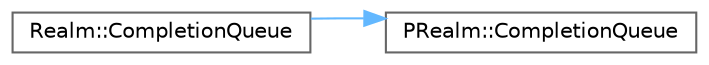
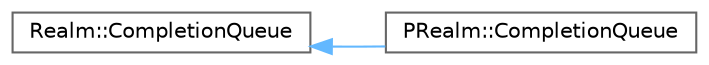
  digraph {
    rankdir=LR
    node [color=grey40 fillcolor=white fontname=Helvetica fontsize=10 shape=box style=filled]
    n1 [height=0.2 label="Realm::CompletionQueue" width=0.4]
    n2 [height=0.2 label="PRealm::CompletionQueue" width=0.4]
-   n2 -> n1 [color=steelblue1 dir=back fontname=Helvetica fontsize=10 labelfontname=Helvetica labelfontsize=10 style=solid]
+   n1 -> n2 [color=steelblue1 dir=back fontname=Helvetica fontsize=10 labelfontname=Helvetica labelfontsize=10 style=solid]
  }
